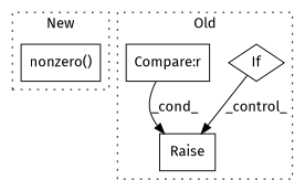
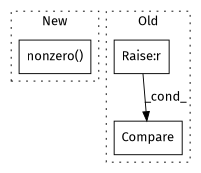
  digraph {
    fontname="Fira Sans"
    node [fontname="Fira Sans" shape=box]
    edge [fontname="Fira Sans"]
    n1 [a=75 l=31 label="nonzero()" s=5361]
-   n2 [a=91 l=6 label=Raise s=6633]
-   n3 [a=96 l=3 label=If s=5881 shape=diamond]
-   n4 [a=40 l=21 label="Compare:r" s=5884]
+   n2 [a=91 l=6 label=Compare s=6633]
+   n4 [a=40 l=21 label="Raise:r" s=5884]
    subgraph cluster_1 {
      label=New
      style=dotted
      n1
    }
    subgraph cluster_2 {
      label=Old
      style=dotted
      n2
-     n3
      n4
    }
-   n3 -> n2 [label=_control_]
    n4 -> n2 [label=_cond_]
  }
